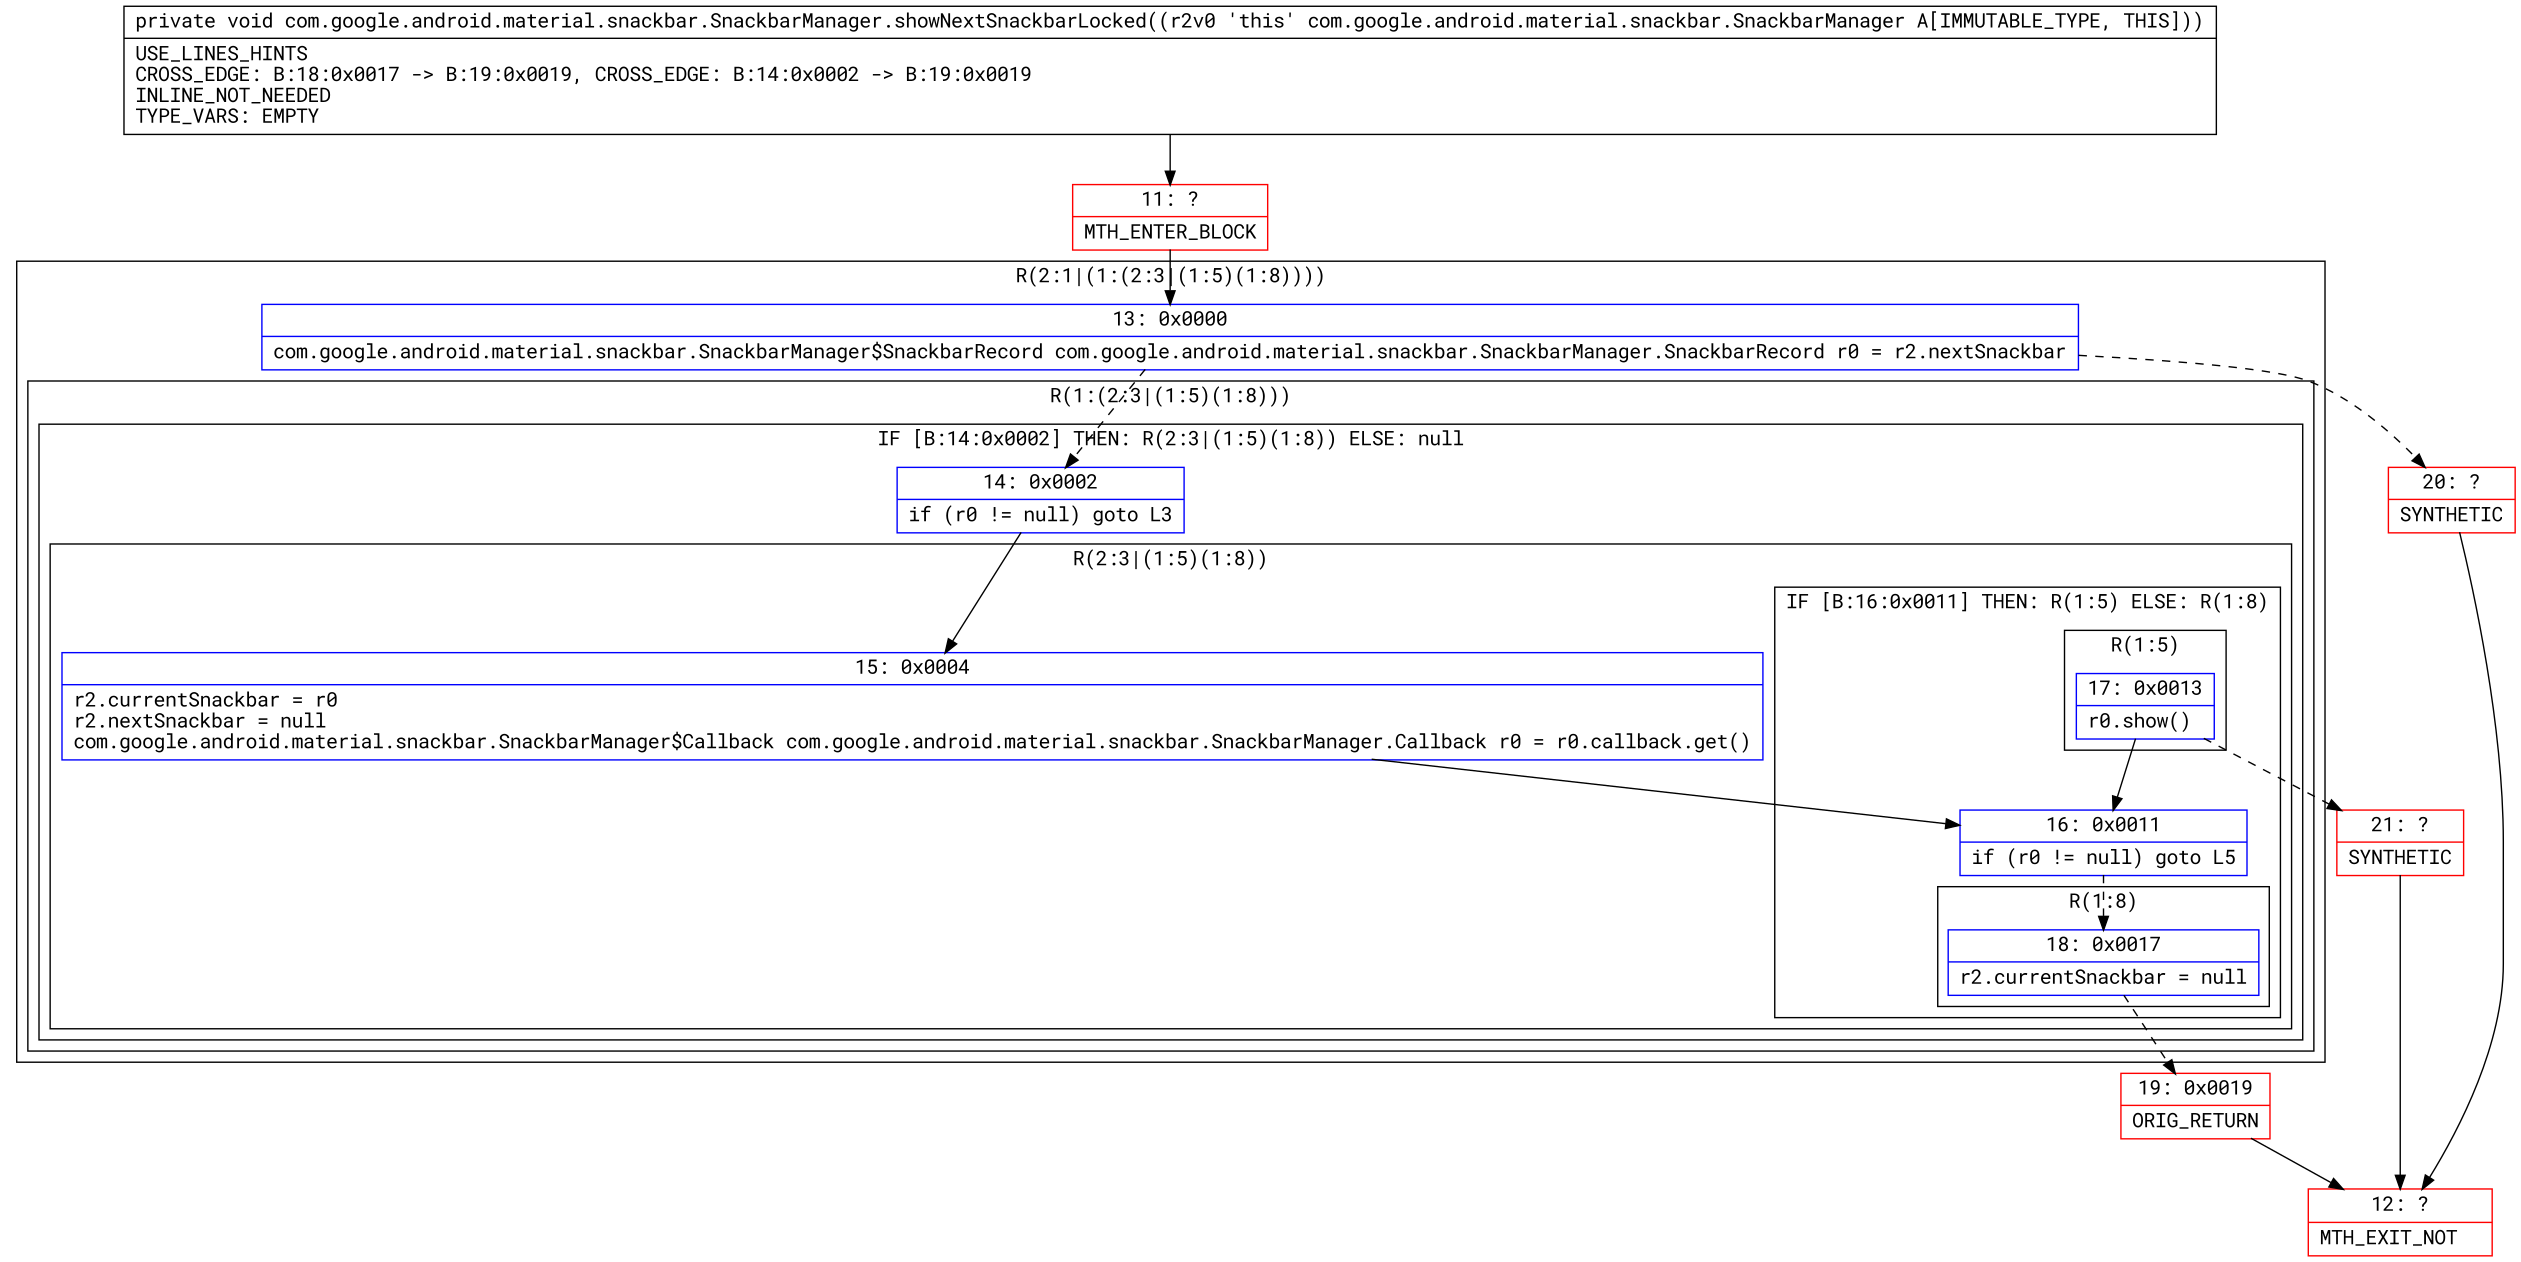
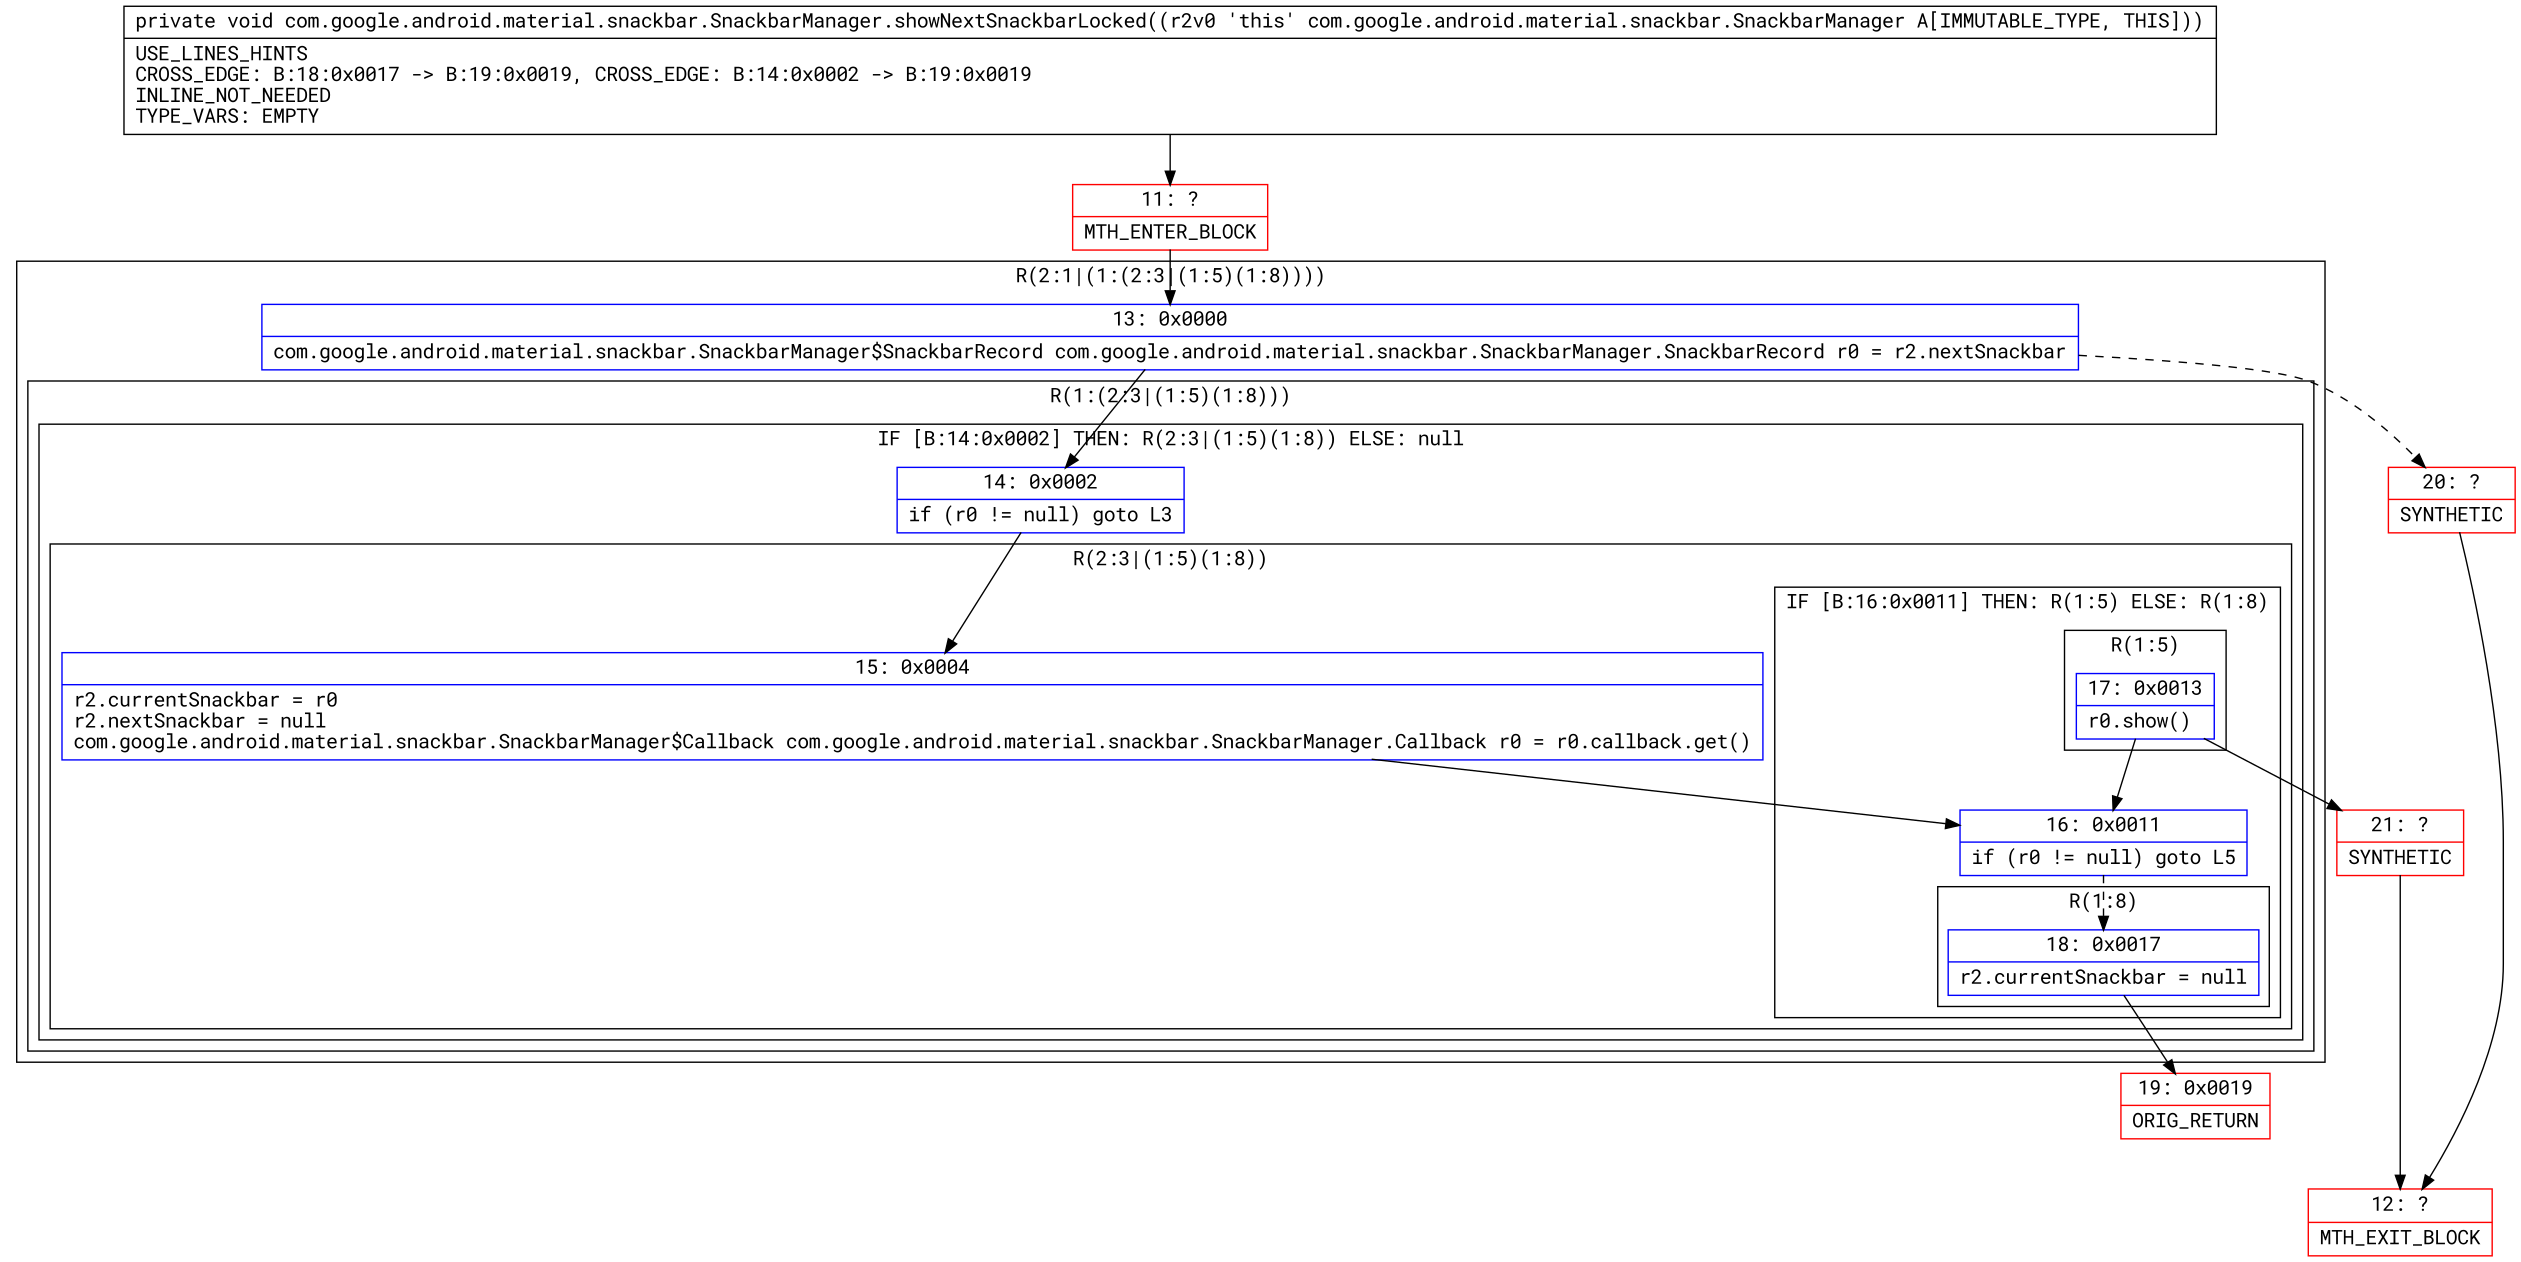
  digraph {
    fontname="Roboto Mono"
    node [color=blue fontname="Roboto Mono" shape=record]
    edge [fontname="Roboto Mono"]
    n1 [label="{17\:\ 0x0013|r0.show()\l}"]
    n2 [label="{18\:\ 0x0017|r2.currentSnackbar = null\l}"]
    n3 [label="{16\:\ 0x0011|if (r0 != null) goto L5\l}"]
    n4 [label="{15\:\ 0x0004|r2.currentSnackbar = r0\lr2.nextSnackbar = null\lcom.google.android.material.snackbar.SnackbarManager$Callback com.google.android.material.snackbar.SnackbarManager.Callback r0 = r0.callback.get()\l}"]
    n5 [label="{14\:\ 0x0002|if (r0 != null) goto L3\l}"]
    n6 [label="{13\:\ 0x0000|com.google.android.material.snackbar.SnackbarManager$SnackbarRecord com.google.android.material.snackbar.SnackbarManager.SnackbarRecord r0 = r2.nextSnackbar\l}"]
    n7 [color=red label="{21\:\ ?|SYNTHETIC\l}"]
    n8 [color=red label="{19\:\ 0x0019|ORIG_RETURN\l}"]
    n9 [color=red label="{20\:\ ?|SYNTHETIC\l}"]
-   n10 [color=red label="{12\:\ ?|MTH_EXIT_NOT\l}"]
+   n10 [color=red label="{12\:\ ?|MTH_EXIT_BLOCK\l}"]
    n11 [color=red label="{11\:\ ?|MTH_ENTER_BLOCK\l}"]
    n12 [label="{private void com.google.android.material.snackbar.SnackbarManager.showNextSnackbarLocked((r2v0 'this' com.google.android.material.snackbar.SnackbarManager A[IMMUTABLE_TYPE, THIS]))  | USE_LINES_HINTS\lCROSS_EDGE: B:18:0x0017 \-\> B:19:0x0019, CROSS_EDGE: B:14:0x0002 \-\> B:19:0x0019\lINLINE_NOT_NEEDED\lTYPE_VARS: EMPTY\l}" color=""]
    subgraph cluster_1 {
      label="R(2:1|(1:(2:3|(1:5)(1:8))))"
      n6
      subgraph cluster_2 {
        label="R(1:(2:3|(1:5)(1:8)))"
        subgraph cluster_3 {
          label="IF [B:14:0x0002] THEN: R(2:3|(1:5)(1:8)) ELSE: null"
          n5
          subgraph cluster_4 {
            label="R(2:3|(1:5)(1:8))"
            n4
            subgraph cluster_5 {
              label="IF [B:16:0x0011] THEN: R(1:5) ELSE: R(1:8)"
              n3
              subgraph cluster_6 {
                label="R(1:5)"
                n1
              }
              subgraph cluster_7 {
                label="R(1:8)"
                n2
              }
            }
          }
        }
      }
    }
    n1 -> n3
-   n1 -> n7 [style=dashed]
-   n2 -> n8 [style=dashed]
+   n1 -> n7
+   n2 -> n8
    n3 -> n2 [style=dashed]
    n4 -> n3
    n5 -> n4
-   n6 -> n5 [style=dashed]
+   n6 -> n5
    n6 -> n9 [style=dashed]
    n7 -> n10
-   n8 -> n10
    n9 -> n10
    n11 -> n6
    n12 -> n11
  }
